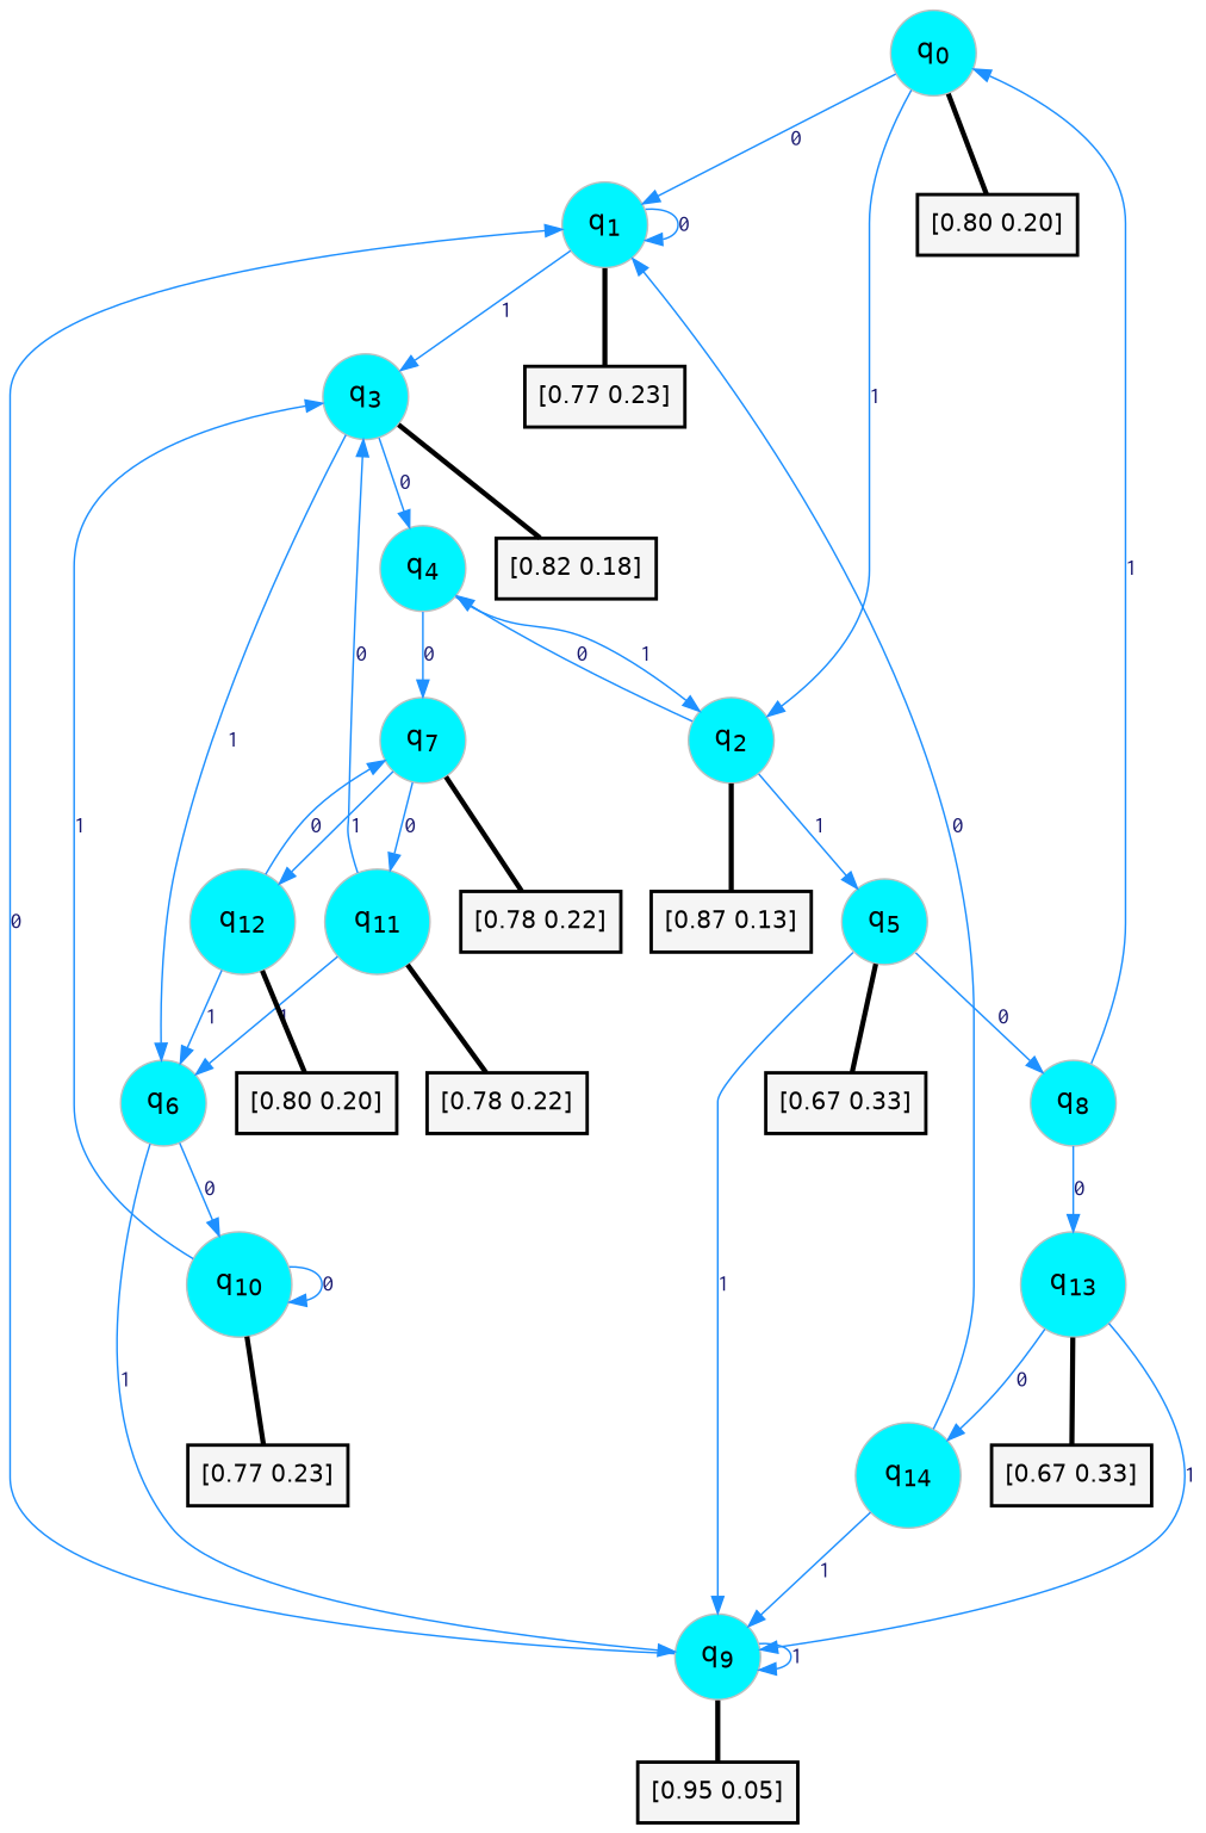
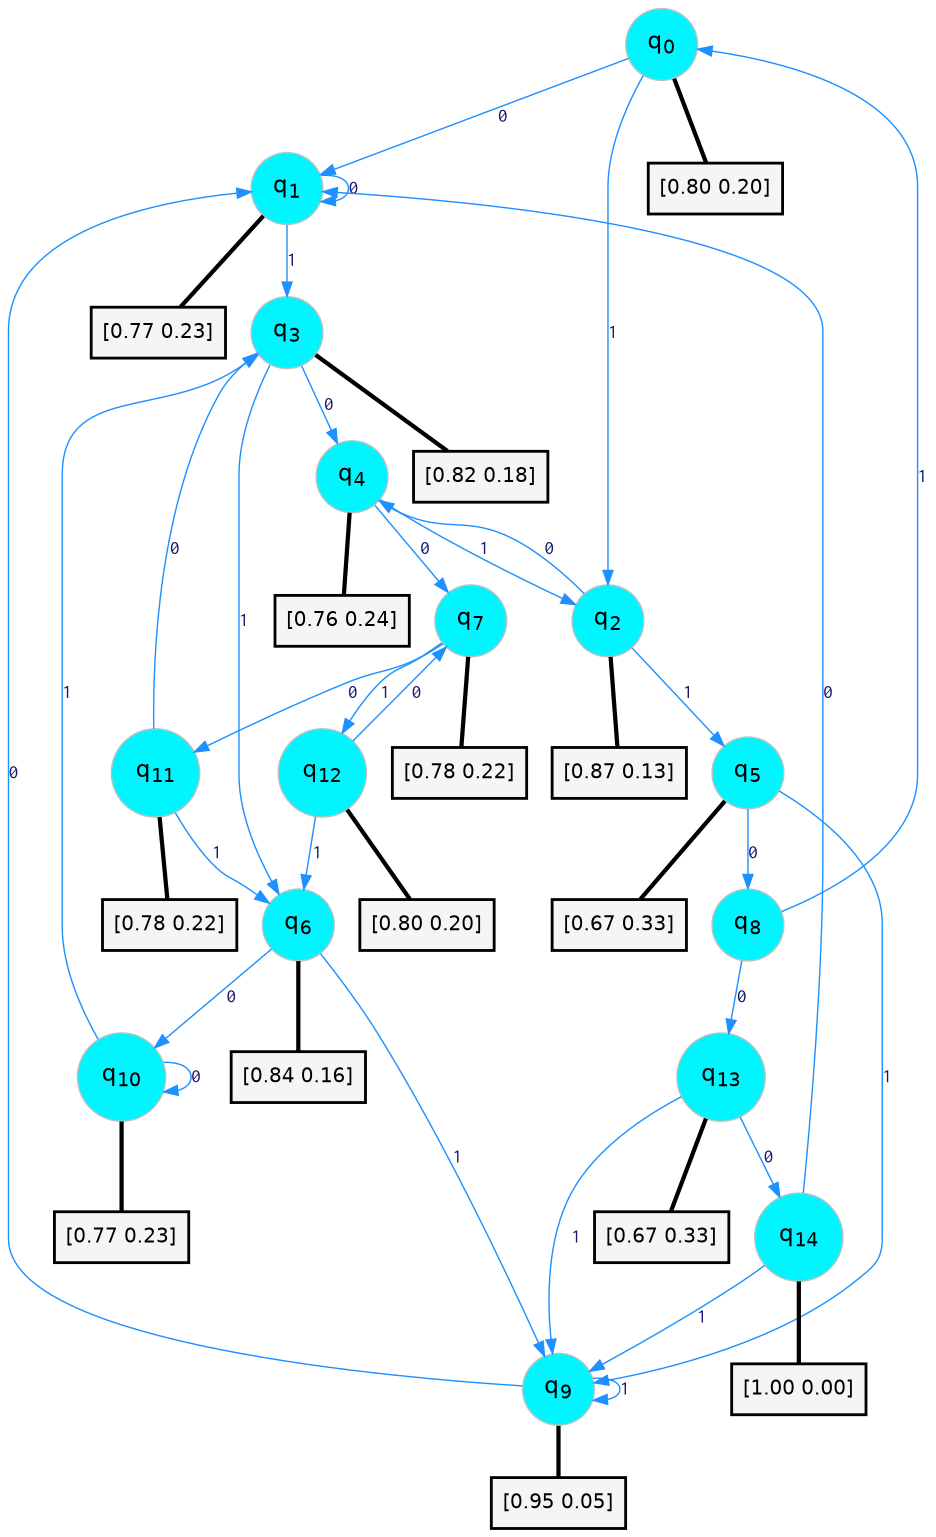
  digraph {
    rankdir=TD
    node [color=gray fillcolor=turquoise1 fontcolor=black fontname=Helvetica fontsize=16 fontweight=bold shape=circle style=filled]
    edge [arrowsize=1 color=dodgerblue1 fontcolor=midnightblue fontname=courier fontweight=bold penwidth=1 style=solid weight=20]
    n1 [label=<q<SUB>0</SUB>>]
    n2 [label=<q<SUB>1</SUB>>]
    n3 [label=<q<SUB>2</SUB>>]
    n4 [color=black fillcolor=whitesmoke fontsize=14 label="[0.80 0.20]" penwidth=2 shape=box]
    n5 [label=<q<SUB>3</SUB>>]
    n6 [color=black fillcolor=whitesmoke fontsize=14 label="[0.77 0.23]" penwidth=2 shape=box]
    n7 [label=<q<SUB>4</SUB>>]
    n8 [label=<q<SUB>5</SUB>>]
    n9 [color=black fillcolor=whitesmoke fontsize=14 label="[0.87 0.13]" penwidth=2 shape=box]
    n10 [label=<q<SUB>6</SUB>>]
    n11 [color=black fillcolor=whitesmoke fontsize=14 label="[0.82 0.18]" penwidth=2 shape=box]
    n12 [label=<q<SUB>7</SUB>>]
+   n13 [color=black fillcolor=whitesmoke fontsize=14 label="[0.76 0.24]" penwidth=2 shape=box]
    n14 [label=<q<SUB>8</SUB>>]
    n15 [label=<q<SUB>9</SUB>>]
    n16 [color=black fillcolor=whitesmoke fontsize=14 label="[0.67 0.33]" penwidth=2 shape=box]
    n17 [label=<q<SUB>10</SUB>>]
+   n18 [color=black fillcolor=whitesmoke fontsize=14 label="[0.84 0.16]" penwidth=2 shape=box]
    n19 [label=<q<SUB>11</SUB>>]
    n20 [label=<q<SUB>12</SUB>>]
    n21 [color=black fillcolor=whitesmoke fontsize=14 label="[0.78 0.22]" penwidth=2 shape=box]
    n22 [label=<q<SUB>13</SUB>>]
    n23 [color=black fillcolor=whitesmoke fontsize=14 label="[0.95 0.05]" penwidth=2 shape=box]
    n24 [color=black fillcolor=whitesmoke fontsize=14 label="[0.77 0.23]" penwidth=2 shape=box]
    n25 [color=black fillcolor=whitesmoke fontsize=14 label="[0.78 0.22]" penwidth=2 shape=box]
    n26 [color=black fillcolor=whitesmoke fontsize=14 label="[0.80 0.20]" penwidth=2 shape=box]
    n27 [label=<q<SUB>14</SUB>>]
    n28 [color=black fillcolor=whitesmoke fontsize=14 label="[0.67 0.33]" penwidth=2 shape=box]
+   n29 [color=black fillcolor=whitesmoke fontsize=14 label="[1.00 0.00]" penwidth=2 shape=box]
    n1 -> n2 [label=0]
    n1 -> n3 [label=1]
    n1 -> n4 [arrowhead=none color=black penwidth=3]
    n2 -> n2 [label=0]
    n2 -> n5 [label=1]
    n2 -> n6 [arrowhead=none color=black penwidth=3]
    n3 -> n7 [label=0]
    n3 -> n8 [label=1]
    n3 -> n9 [arrowhead=none color=black penwidth=3]
    n5 -> n7 [label=0]
    n5 -> n10 [label=1]
    n5 -> n11 [arrowhead=none color=black penwidth=3]
    n7 -> n3 [label=1]
    n7 -> n12 [label=0]
+   n7 -> n13 [arrowhead=none color=black penwidth=3]
    n8 -> n14 [label=0]
    n8 -> n15 [label=1]
    n8 -> n16 [arrowhead=none color=black penwidth=3]
    n10 -> n15 [label=1]
    n10 -> n17 [label=0]
+   n10 -> n18 [arrowhead=none color=black penwidth=3]
    n12 -> n19 [label=0]
    n12 -> n20 [label=1]
    n12 -> n21 [arrowhead=none color=black penwidth=3]
    n14 -> n1 [label=1]
    n14 -> n22 [label=0]
    n15 -> n2 [label=0]
    n15 -> n15 [label=1]
    n15 -> n23 [arrowhead=none color=black penwidth=3]
    n17 -> n5 [label=1]
    n17 -> n17 [label=0]
    n17 -> n24 [arrowhead=none color=black penwidth=3]
    n19 -> n5 [label=0]
    n19 -> n10 [label=1]
    n19 -> n25 [arrowhead=none color=black penwidth=3]
    n20 -> n10 [label=1]
    n20 -> n12 [label=0]
    n20 -> n26 [arrowhead=none color=black penwidth=3]
    n22 -> n15 [label=1]
    n22 -> n27 [label=0]
    n22 -> n28 [arrowhead=none color=black penwidth=3]
    n27 -> n2 [label=0]
    n27 -> n15 [label=1]
+   n27 -> n29 [arrowhead=none color=black penwidth=3]
  }
